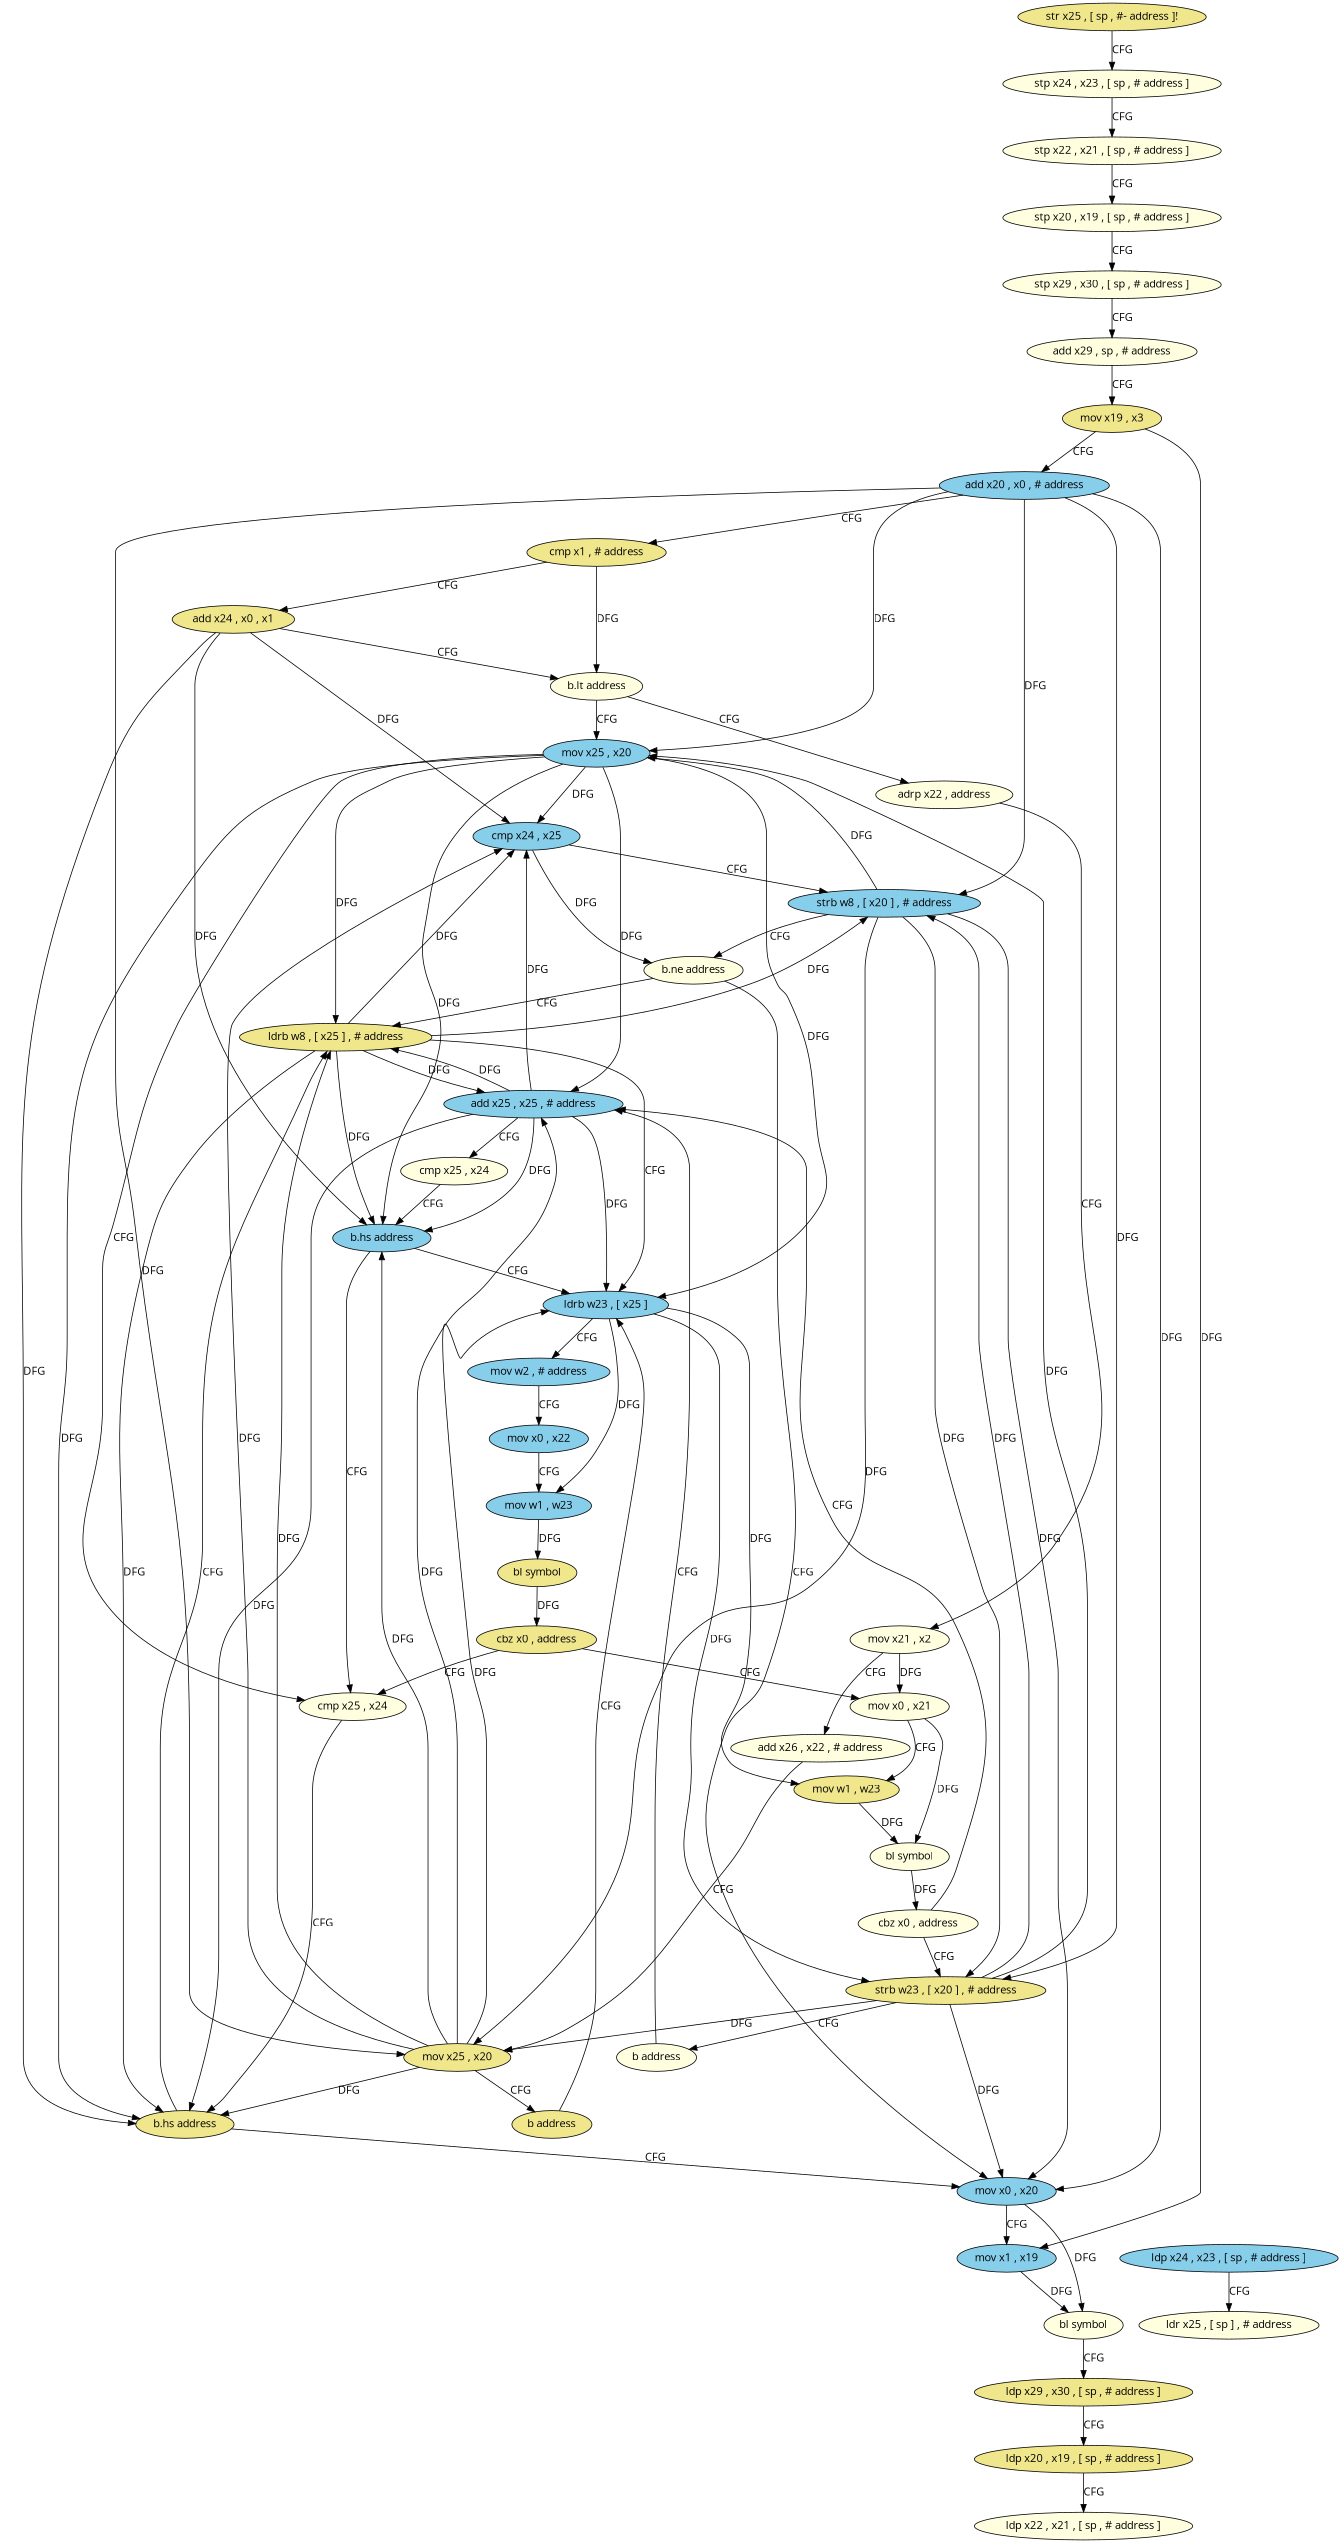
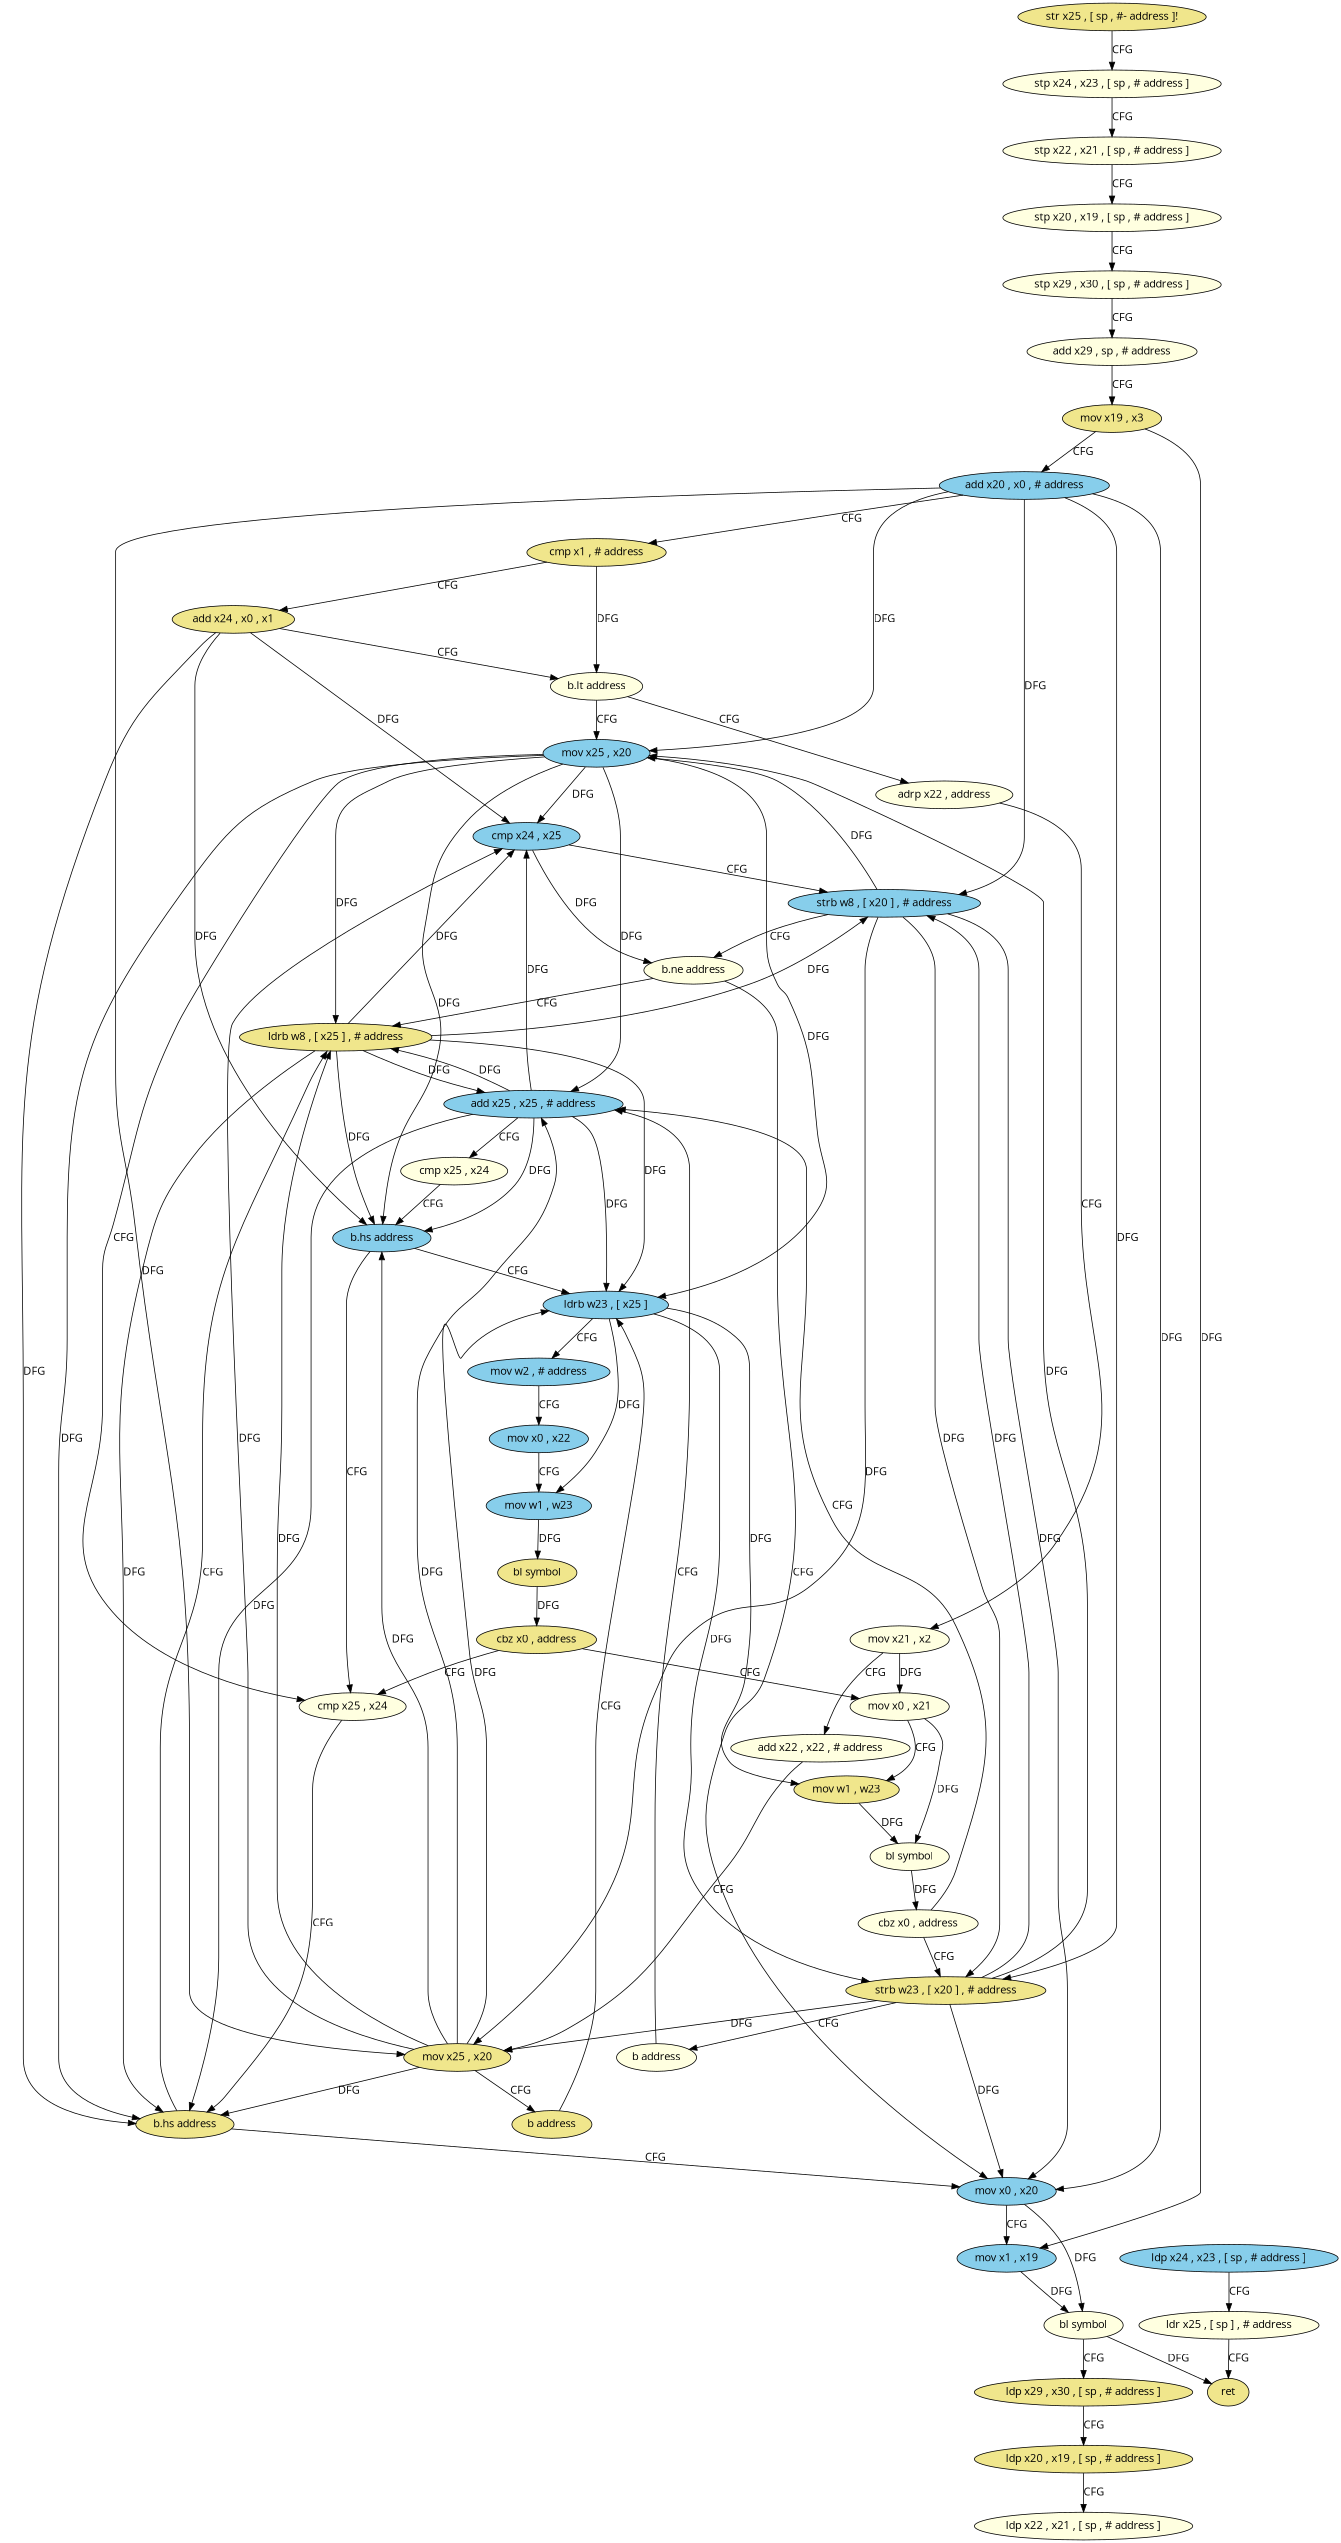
  digraph {
    fontname="Open Sans"
    node [fillcolor=lightyellow fontname="Open Sans" style=filled]
    edge [fontname="Open Sans"]
    n1 [fillcolor=khaki label="str x25 , [ sp , #- address ]!"]
    n2 [label="stp x24 , x23 , [ sp , # address ]"]
    n3 [label="stp x22 , x21 , [ sp , # address ]"]
    n4 [label="stp x20 , x19 , [ sp , # address ]"]
    n5 [label="stp x29 , x30 , [ sp , # address ]"]
    n6 [label="add x29 , sp , # address"]
    n7 [fillcolor=khaki label="mov x19 , x3"]
    n8 [fillcolor=skyblue label="add x20 , x0 , # address"]
    n9 [fillcolor=skyblue label="mov x1 , x19"]
    n10 [fillcolor=khaki label="cmp x1 , # address"]
    n11 [fillcolor=skyblue label="mov x25 , x20"]
    n12 [fillcolor=khaki label="mov x25 , x20"]
    n13 [fillcolor=skyblue label="mov x0 , x20"]
    n14 [fillcolor=skyblue label="strb w8 , [ x20 ] , # address"]
    n15 [fillcolor=khaki label="strb w23 , [ x20 ] , # address"]
    n16 [label="bl symbol"]
    n17 [fillcolor=khaki label="add x24 , x0 , x1"]
    n18 [label="b.lt address"]
    n19 [fillcolor=skyblue label="cmp x24 , x25"]
    n20 [fillcolor=khaki label="b.hs address"]
    n21 [fillcolor=skyblue label="b.hs address"]
    n22 [label="cmp x25 , x24"]
    n23 [fillcolor=skyblue label="ldrb w23 , [ x25 ]"]
    n24 [fillcolor=khaki label="ldrb w8 , [ x25 ] , # address"]
    n25 [fillcolor=skyblue label="add x25 , x25 , # address"]
    n26 [fillcolor=khaki label="b address"]
    n27 [label="b.ne address"]
    n28 [label="b address"]
    n29 [label="adrp x22 , address"]
    n30 [label="mov x21 , x2"]
    n31 [fillcolor=skyblue label="mov w2 , # address"]
    n32 [fillcolor=skyblue label="mov w1 , w23"]
    n33 [fillcolor=khaki label="mov w1 , w23"]
    n34 [label="cmp x25 , x24"]
-   n35 [label="add x26 , x22 , # address"]
+   n35 [label="add x22 , x22 , # address"]
    n36 [label="mov x0 , x21"]
    n37 [label="bl symbol"]
    n38 [fillcolor=skyblue label="mov x0 , x22"]
    n39 [fillcolor=khaki label="bl symbol"]
    n40 [fillcolor=khaki label="ldp x29 , x30 , [ sp , # address ]"]
+   n41 [fillcolor=khaki label=ret]
    n42 [fillcolor=khaki label="ldp x20 , x19 , [ sp , # address ]"]
    n43 [label="ldp x22 , x21 , [ sp , # address ]"]
    n44 [fillcolor=skyblue label="ldp x24 , x23 , [ sp , # address ]"]
    n45 [label="ldr x25 , [ sp ] , # address"]
    n46 [fillcolor=khaki label="cbz x0 , address"]
    n47 [label="cbz x0 , address"]
    n1 -> n2 [label=CFG]
    n2 -> n3 [label=CFG]
    n3 -> n4 [label=CFG]
    n4 -> n5 [label=CFG]
    n5 -> n6 [label=CFG]
    n6 -> n7 [label=CFG]
    n7 -> n8 [label=CFG]
    n7 -> n9 [label=DFG]
    n8 -> n10 [label=CFG]
    n8 -> n11 [label=DFG]
    n8 -> n12 [label=DFG]
    n8 -> n13 [label=DFG]
    n8 -> n14 [label=DFG]
    n8 -> n15 [label=DFG]
    n9 -> n16 [label=DFG]
    n10 -> n17 [label=CFG]
    n10 -> n18 [label=DFG]
    n11 -> n19 [label=DFG]
    n11 -> n20 [label=DFG]
    n11 -> n21 [label=DFG]
    n11 -> n22 [label=CFG]
    n11 -> n23 [label=DFG]
    n11 -> n24 [label=DFG]
    n11 -> n25 [label=DFG]
    n12 -> n19 [label=DFG]
    n12 -> n20 [label=DFG]
    n12 -> n21 [label=DFG]
    n12 -> n23 [label=DFG]
    n12 -> n24 [label=DFG]
    n12 -> n25 [label=DFG]
    n12 -> n26 [label=CFG]
    n13 -> n9 [label=CFG]
    n13 -> n16 [label=DFG]
    n14 -> n11 [label=DFG]
    n14 -> n12 [label=DFG]
    n14 -> n13 [label=DFG]
    n14 -> n15 [label=DFG]
    n14 -> n27 [label=CFG]
    n15 -> n11 [label=DFG]
    n15 -> n12 [label=DFG]
    n15 -> n13 [label=DFG]
    n15 -> n14 [label=DFG]
    n15 -> n28 [label=CFG]
    n16 -> n40 [label=CFG]
+   n16 -> n41 [label=DFG]
    n17 -> n18 [label=CFG]
    n17 -> n19 [label=DFG]
    n17 -> n20 [label=DFG]
    n17 -> n21 [label=DFG]
    n18 -> n11 [label=CFG]
    n18 -> n29 [label=CFG]
    n19 -> n14 [label=CFG]
    n19 -> n27 [label=DFG]
    n20 -> n13 [label=CFG]
    n20 -> n24 [label=CFG]
    n21 -> n22 [label=CFG]
    n21 -> n23 [label=CFG]
    n22 -> n20 [label=CFG]
    n23 -> n15 [label=DFG]
    n23 -> n31 [label=CFG]
    n23 -> n32 [label=DFG]
    n23 -> n33 [label=DFG]
    n24 -> n14 [label=DFG]
    n24 -> n19 [label=DFG]
    n24 -> n20 [label=DFG]
    n24 -> n21 [label=DFG]
-   n24 -> n23 [label=CFG]
+   n24 -> n23 [label=DFG]
    n24 -> n25 [label=DFG]
    n25 -> n19 [label=DFG]
    n25 -> n20 [label=DFG]
    n25 -> n21 [label=DFG]
    n25 -> n23 [label=DFG]
    n25 -> n24 [label=DFG]
    n25 -> n34 [label=CFG]
    n26 -> n23 [label=CFG]
    n27 -> n13 [label=CFG]
    n27 -> n24 [label=CFG]
    n28 -> n25 [label=CFG]
    n29 -> n30 [label=CFG]
    n30 -> n35 [label=CFG]
    n30 -> n36 [label=DFG]
    n31 -> n38 [label=CFG]
    n32 -> n39 [label=DFG]
    n33 -> n37 [label=DFG]
    n34 -> n21 [label=CFG]
    n35 -> n12 [label=CFG]
    n36 -> n33 [label=CFG]
    n36 -> n37 [label=DFG]
    n37 -> n47 [label=DFG]
    n38 -> n32 [label=CFG]
    n39 -> n46 [label=DFG]
    n40 -> n42 [label=CFG]
    n42 -> n43 [label=CFG]
    n44 -> n45 [label=CFG]
+   n45 -> n41 [label=CFG]
    n46 -> n22 [label=CFG]
    n46 -> n36 [label=CFG]
    n47 -> n15 [label=CFG]
    n47 -> n25 [label=CFG]
  }
